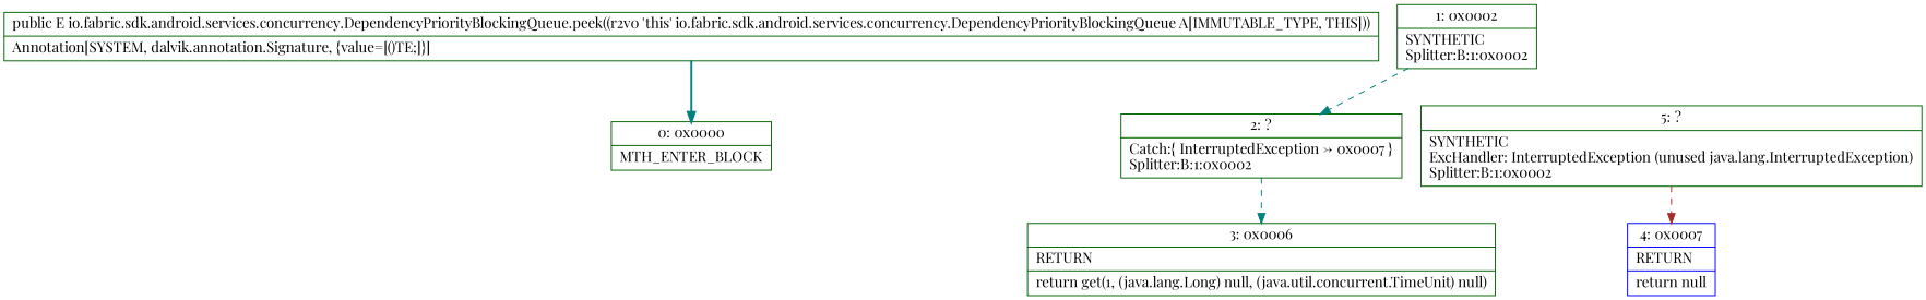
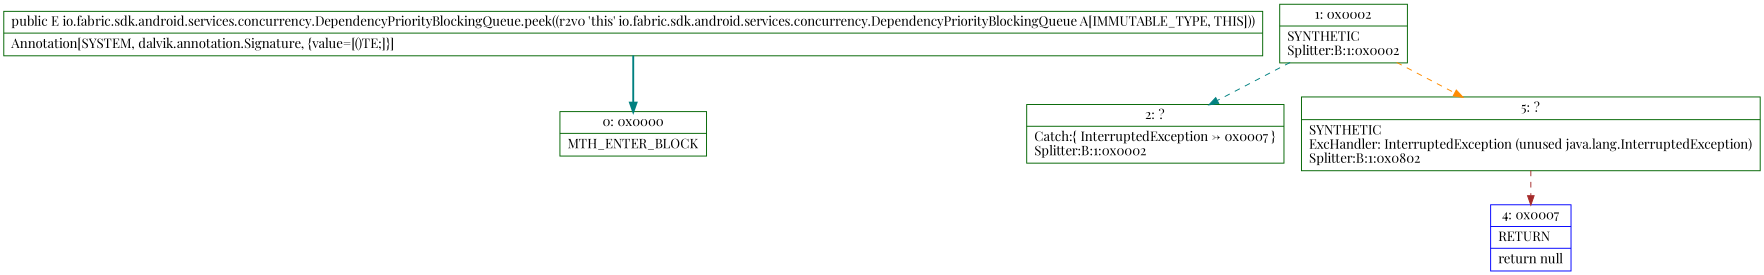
  digraph {
    fontname="Playfair Display"
    node [color=darkgreen fontname="Playfair Display" shape=record]
    edge [color=teal fontname="Playfair Display" style=dashed]
    n1 [label="{0\:\ 0x0000|MTH_ENTER_BLOCK\l}"]
    n2 [label="{1\:\ 0x0002|SYNTHETIC\lSplitter:B:1:0x0002\l}"]
    n3 [label="{2\:\ ?|Catch:\{ InterruptedException \-\> 0x0007 \}\lSplitter:B:1:0x0002\l}"]
-   n4 [label="{5\:\ ?|SYNTHETIC\lExcHandler: InterruptedException (unused java.lang.InterruptedException)\lSplitter:B:1:0x0002\l}"]
-   n5 [label="{3\:\ 0x0006|RETURN\l|return get(1, (java.lang.Long) null, (java.util.concurrent.TimeUnit) null)\l}"]
+   n4 [label="{5\:\ ?|SYNTHETIC\lExcHandler: InterruptedException (unused java.lang.InterruptedException)\lSplitter:B:1:0x0802\l}"]
    n6 [color=blue label="{4\:\ 0x0007|RETURN\l|return null\l}"]
    n7 [label="{public E io.fabric.sdk.android.services.concurrency.DependencyPriorityBlockingQueue.peek((r2v0 'this' io.fabric.sdk.android.services.concurrency.DependencyPriorityBlockingQueue A[IMMUTABLE_TYPE, THIS]))  | Annotation[SYSTEM, dalvik.annotation.Signature, \{value=[()TE;]\}]\l}"]
    n2 -> n3
-   n3 -> n5
+   n2 -> n4 [color=darkorange]
    n4 -> n6 [color=brown]
    n7 -> n1 [style=bold]
  }
